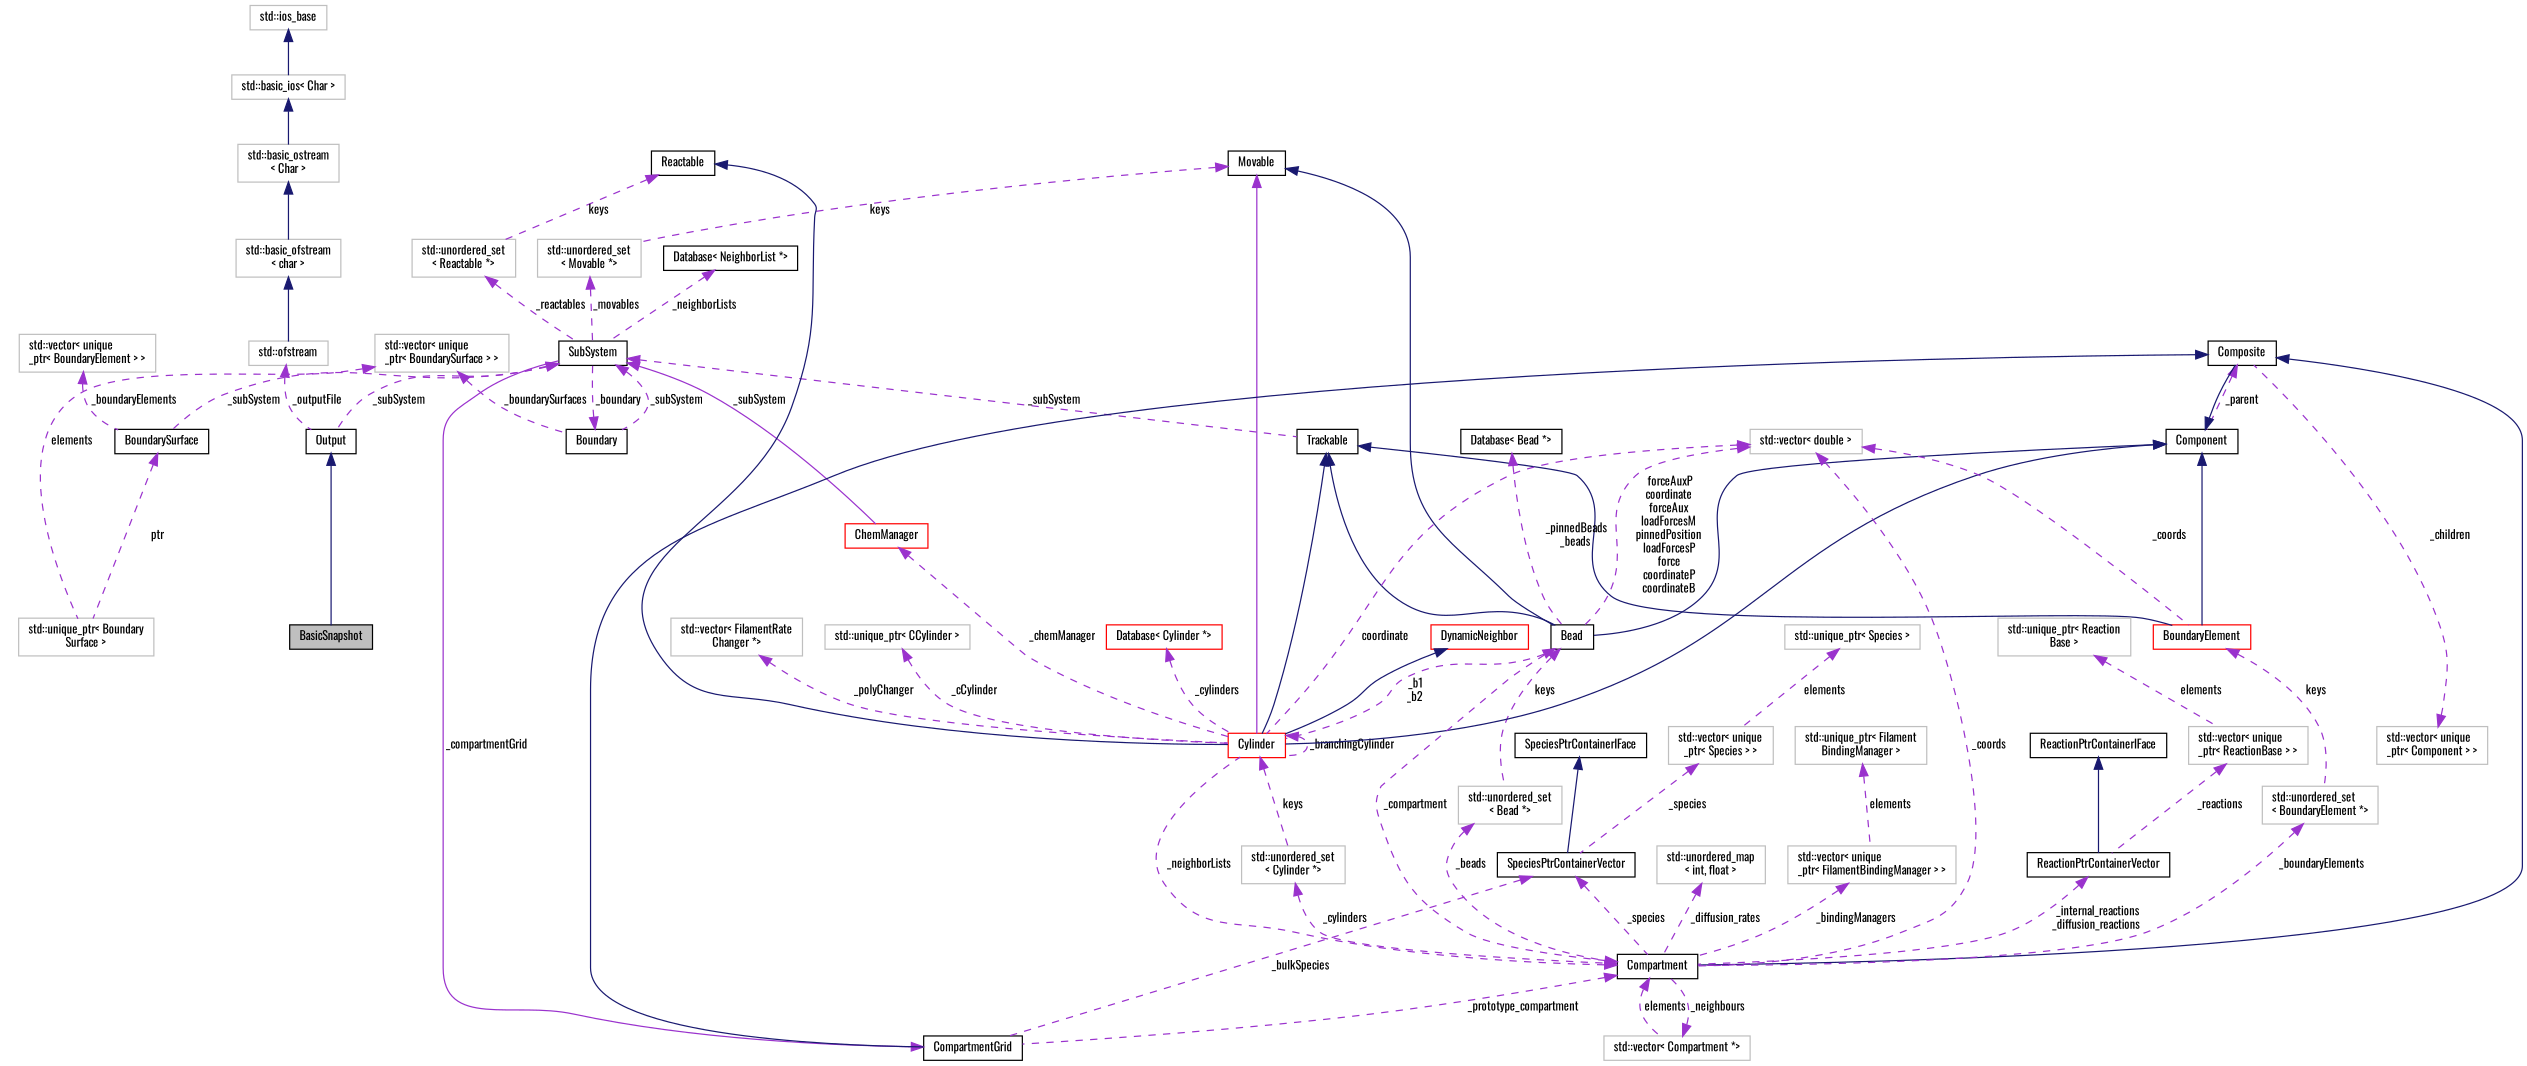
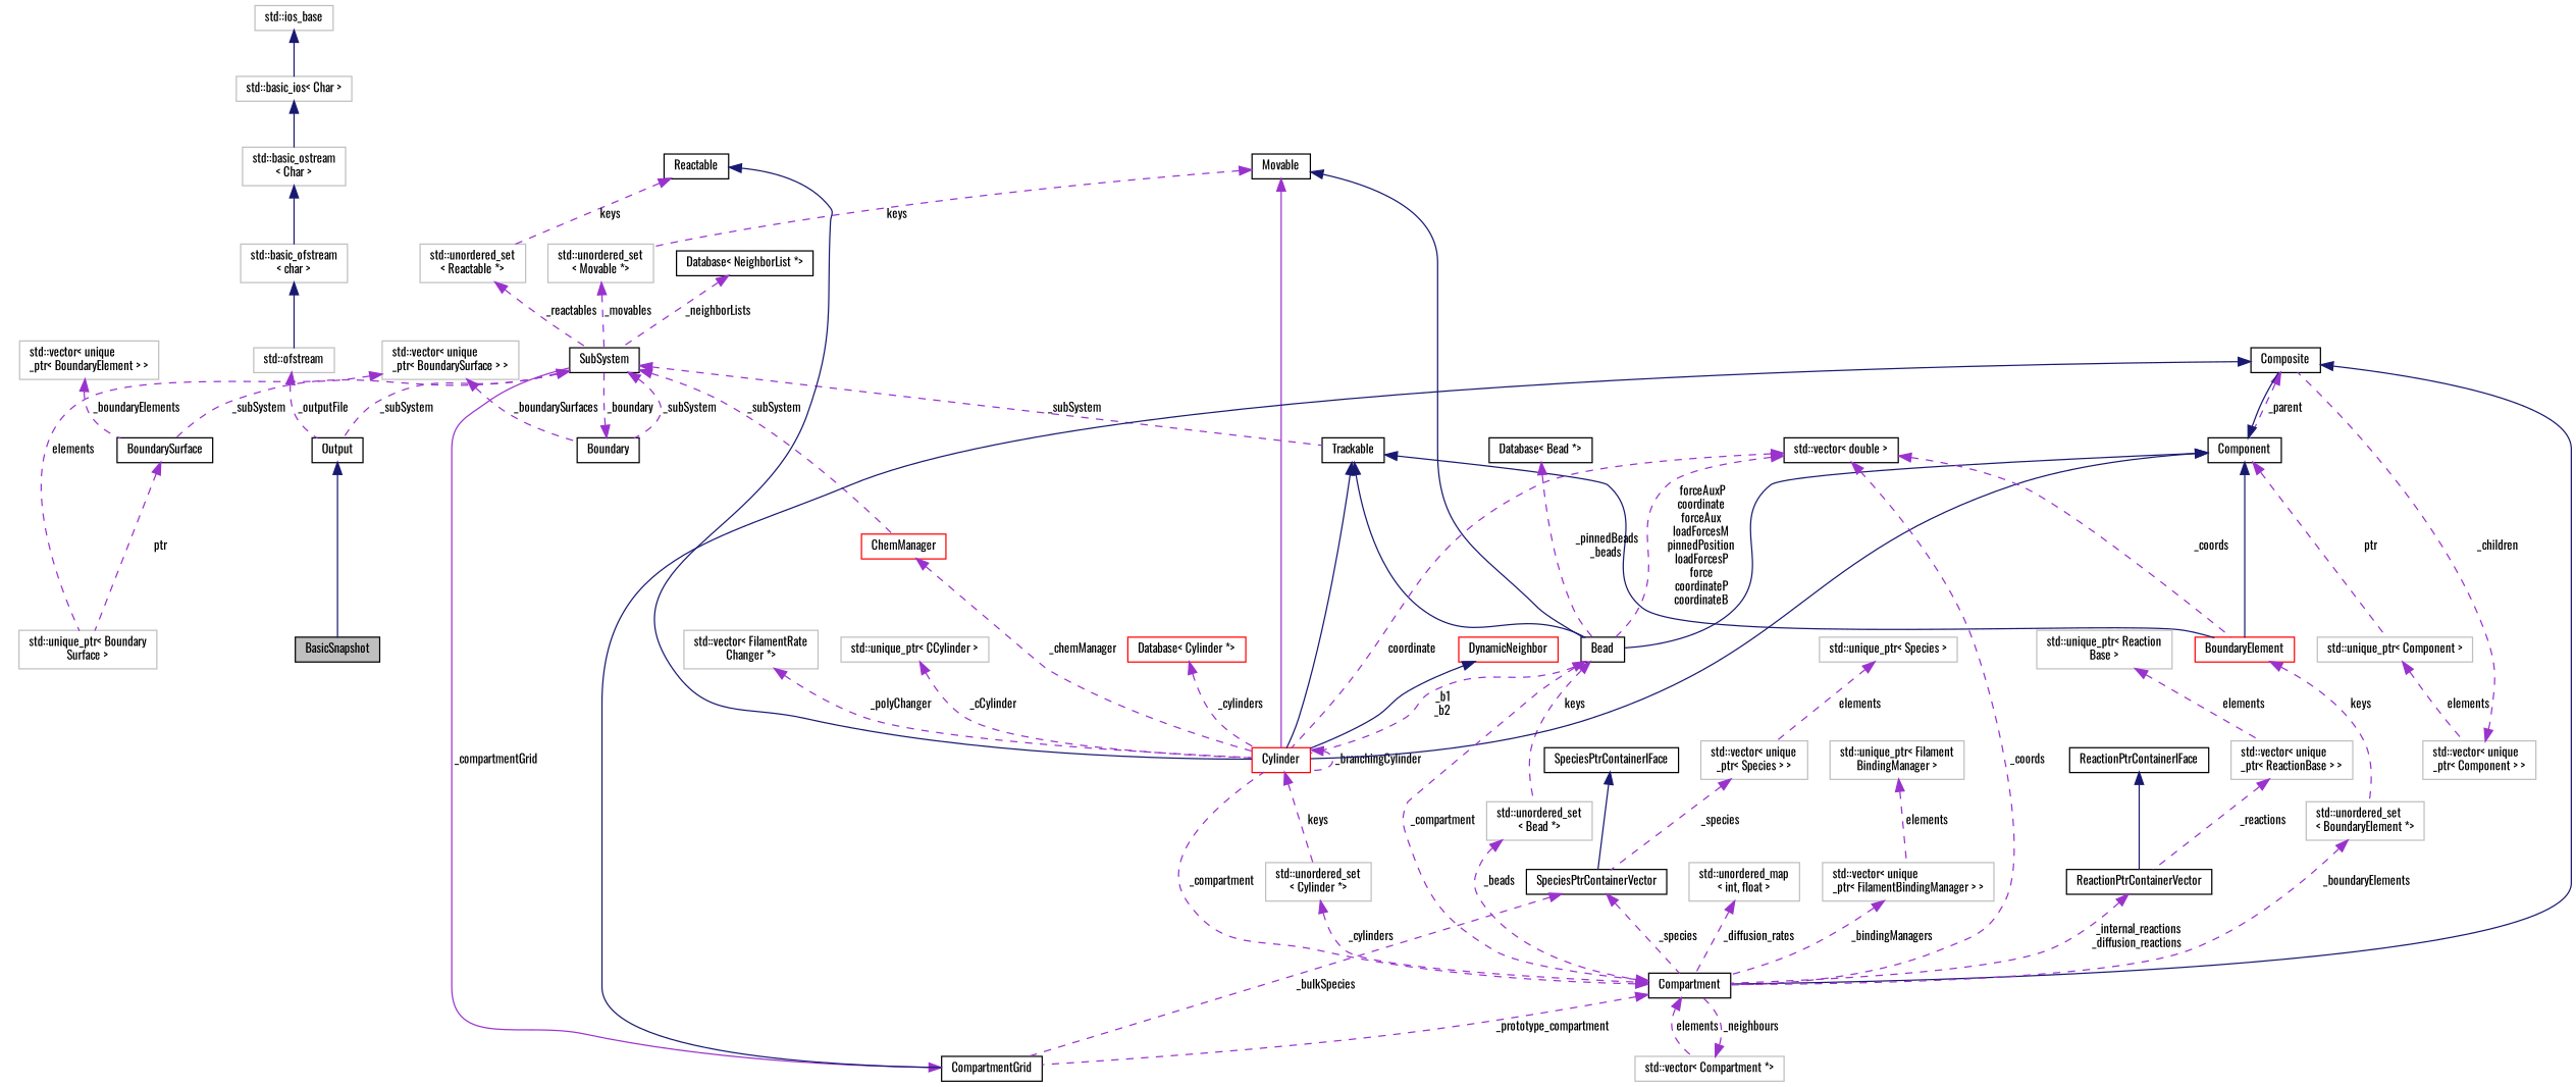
  digraph {
    fontname=Oswald
    node [color=grey75 fillcolor=white fontname=Oswald fontsize=10 shape=record style=filled]
    edge [color=darkorchid3 dir=back fontname=Oswald fontsize=10 labelfontname=Helvetica labelfontsize=10 style=dashed]
    n1 [color=black fillcolor=grey75 fontcolor=black height=0.2 label=BasicSnapshot width=0.4]
    n2 [color=black height=0.2 label=Output width=0.4]
    n3 [color=black height=0.2 label=SubSystem width=0.4]
    n4 [color=black height=0.2 label=Boundary width=0.4]
    n5 [color=black height=0.2 label=BoundarySurface width=0.4]
    n6 [color=black height=0.2 label=Trackable width=0.4]
    n7 [color=red height=0.2 label=ChemManager width=0.4]
    n8 [height=0.2 label="std::unique_ptr\< Boundary\lSurface \>" width=0.4]
    n9 [color=black height=0.2 label=Bead width=0.4]
    n10 [color=red height=0.2 label=Cylinder width=0.4]
    n11 [color=red height=0.2 label=BoundaryElement width=0.4]
    n12 [height=0.2 label="std::unordered_set\l\< Movable *\>" width=0.4]
    n13 [color=black height=0.2 label=Movable width=0.4]
    n14 [height=0.2 label="std::unordered_set\l\< Bead *\>" width=0.4]
    n15 [height=0.2 label="std::unordered_set\l\< Cylinder *\>" width=0.4]
    n16 [height=0.2 label="std::unordered_set\l\< Reactable *\>" width=0.4]
    n17 [color=black height=0.2 label=Reactable width=0.4]
    n18 [height=0.2 label="std::vector\< unique\l_ptr\< BoundarySurface \> \>" width=0.4]
    n19 [height=0.2 label="std::vector\< unique\l_ptr\< BoundaryElement \> \>" width=0.4]
    n20 [color=black height=0.2 label=CompartmentGrid width=0.4]
    n21 [color=black height=0.2 label=Composite width=0.4]
    n22 [color=black height=0.2 label=Component width=0.4]
    n23 [color=black height=0.2 label=Compartment width=0.4]
+   n24 [height=0.2 label="std::unique_ptr\< Component \>" width=0.4]
    n25 [height=0.2 label="std::vector\< Compartment *\>" width=0.4]
    n26 [height=0.2 label="std::vector\< unique\l_ptr\< Component \> \>" width=0.4]
    n27 [height=0.2 label="std::unordered_set\l\< BoundaryElement *\>" width=0.4]
    n28 [color=black height=0.2 label="Database\< Bead *\>" width=0.4]
-   n29 [height=0.2 label="std::vector\< double \>" width=0.4]
+   n29 [color=black height=0.2 label="std::vector\< double \>" width=0.4]
    n30 [color=red height=0.2 label=DynamicNeighbor width=0.4]
    n31 [height=0.2 label="std::vector\< FilamentRate\lChanger *\>" width=0.4]
    n32 [height=0.2 label="std::unique_ptr\< CCylinder \>" width=0.4]
    n33 [color=red height=0.2 label="Database\< Cylinder *\>" width=0.4]
    n34 [color=black height=0.2 label=ReactionPtrContainerVector width=0.4]
    n35 [color=black height=0.2 label=ReactionPtrContainerIFace width=0.4]
    n36 [height=0.2 label="std::vector\< unique\l_ptr\< ReactionBase \> \>" width=0.4]
    n37 [height=0.2 label="std::unique_ptr\< Reaction\lBase \>" width=0.4]
    n38 [height=0.2 label="std::unordered_map\l\< int, float \>" width=0.4]
    n39 [height=0.2 label="std::vector\< unique\l_ptr\< FilamentBindingManager \> \>" width=0.4]
    n40 [height=0.2 label="std::unique_ptr\< Filament\lBindingManager \>" width=0.4]
    n41 [color=black height=0.2 label=SpeciesPtrContainerVector width=0.4]
    n42 [color=black height=0.2 label=SpeciesPtrContainerIFace width=0.4]
    n43 [height=0.2 label="std::vector\< unique\l_ptr\< Species \> \>" width=0.4]
    n44 [height=0.2 label="std::unique_ptr\< Species \>" width=0.4]
    n45 [color=black height=0.2 label="Database\< NeighborList *\>" width=0.4]
    n46 [height=0.2 label="std::ofstream" width=0.4]
    n47 [height=0.2 label="std::basic_ofstream\l\< char \>" width=0.4]
    n48 [height=0.2 label="std::basic_ostream\l\< Char \>" width=0.4]
    n49 [height=0.2 label="std::basic_ios\< Char \>" width=0.4]
    n50 [height=0.2 label="std::ios_base" width=0.4]
    n2 -> n1 [color=midnightblue style=solid]
    n3 -> n2 [label=" _subSystem"]
    n3 -> n4 [label=" _subSystem"]
    n3 -> n5 [label=" _subSystem"]
    n3 -> n6 [label=" _subSystem"]
-   n3 -> n7 [label=" _subSystem" style=solid]
+   n3 -> n7 [label=" _subSystem"]
    n4 -> n3 [label=" _boundary"]
    n5 -> n8 [label=" ptr"]
    n6 -> n9 [color=midnightblue style=solid]
    n6 -> n10 [color=midnightblue style=solid]
    n6 -> n11 [color=midnightblue style=solid]
    n7 -> n10 [label=" _chemManager"]
    n9 -> n10 [label=" _b1\n_b2"]
    n9 -> n14 [label=" keys"]
    n10 -> n10 [label=" _branchingCylinder"]
    n10 -> n15 [label=" keys"]
    n11 -> n27 [label=" keys"]
    n12 -> n3 [label=" _movables"]
    n13 -> n9 [color=midnightblue style=solid]
    n13 -> n10 [style=solid]
    n13 -> n12 [label=" keys"]
    n14 -> n23 [label=" _beads"]
    n15 -> n23 [label=" _cylinders"]
    n16 -> n3 [label=" _reactables"]
    n17 -> n10 [color=midnightblue style=solid]
    n17 -> n16 [label=" keys"]
    n18 -> n4 [label=" _boundarySurfaces"]
    n18 -> n8 [label=" elements"]
    n19 -> n5 [label=" _boundaryElements"]
    n20 -> n3 [label=" _compartmentGrid" style=solid]
    n21 -> n20 [color=midnightblue style=solid]
    n21 -> n22 [label=" _parent"]
    n21 -> n23 [color=midnightblue style=solid]
    n22 -> n9 [color=midnightblue style=solid]
    n22 -> n10 [color=midnightblue style=solid]
    n22 -> n11 [color=midnightblue style=solid]
    n22 -> n21 [color=midnightblue style=solid]
+   n22 -> n24 [label=" ptr"]
    n23 -> n9 [label=" _compartment"]
-   n23 -> n10 [label=" _neighborLists"]
+   n23 -> n10 [label=" _compartment"]
    n23 -> n20 [label=" _prototype_compartment"]
    n23 -> n25 [label=" elements"]
+   n24 -> n26 [label=" elements"]
    n25 -> n23 [label=" _neighbours"]
    n26 -> n21 [label=" _children"]
    n27 -> n23 [label=" _boundaryElements"]
    n28 -> n9 [label=" _pinnedBeads\n_beads"]
    n29 -> n9 [label=" forceAuxP\ncoordinate\nforceAux\nloadForcesM\npinnedPosition\nloadForcesP\nforce\ncoordinateP\ncoordinateB"]
    n29 -> n10 [label=" coordinate"]
    n29 -> n11 [label=" _coords"]
    n29 -> n23 [label=" _coords"]
    n30 -> n10 [color=midnightblue style=solid]
    n31 -> n10 [label=" _polyChanger"]
    n32 -> n10 [label=" _cCylinder"]
    n33 -> n10 [label=" _cylinders"]
    n34 -> n23 [label=" _internal_reactions\n_diffusion_reactions"]
    n35 -> n34 [color=midnightblue style=solid]
    n36 -> n34 [label=" _reactions"]
    n37 -> n36 [label=" elements"]
    n38 -> n23 [label=" _diffusion_rates"]
    n39 -> n23 [label=" _bindingManagers"]
    n40 -> n39 [label=" elements"]
    n41 -> n20 [label=" _bulkSpecies"]
    n41 -> n23 [label=" _species"]
    n42 -> n41 [color=midnightblue style=solid]
    n43 -> n41 [label=" _species"]
    n44 -> n43 [label=" elements"]
    n45 -> n3 [label=" _neighborLists"]
    n46 -> n2 [label=" _outputFile"]
    n47 -> n46 [color=midnightblue style=solid]
    n48 -> n47 [color=midnightblue style=solid]
    n49 -> n48 [color=midnightblue style=solid]
    n50 -> n49 [color=midnightblue style=solid]
  }
